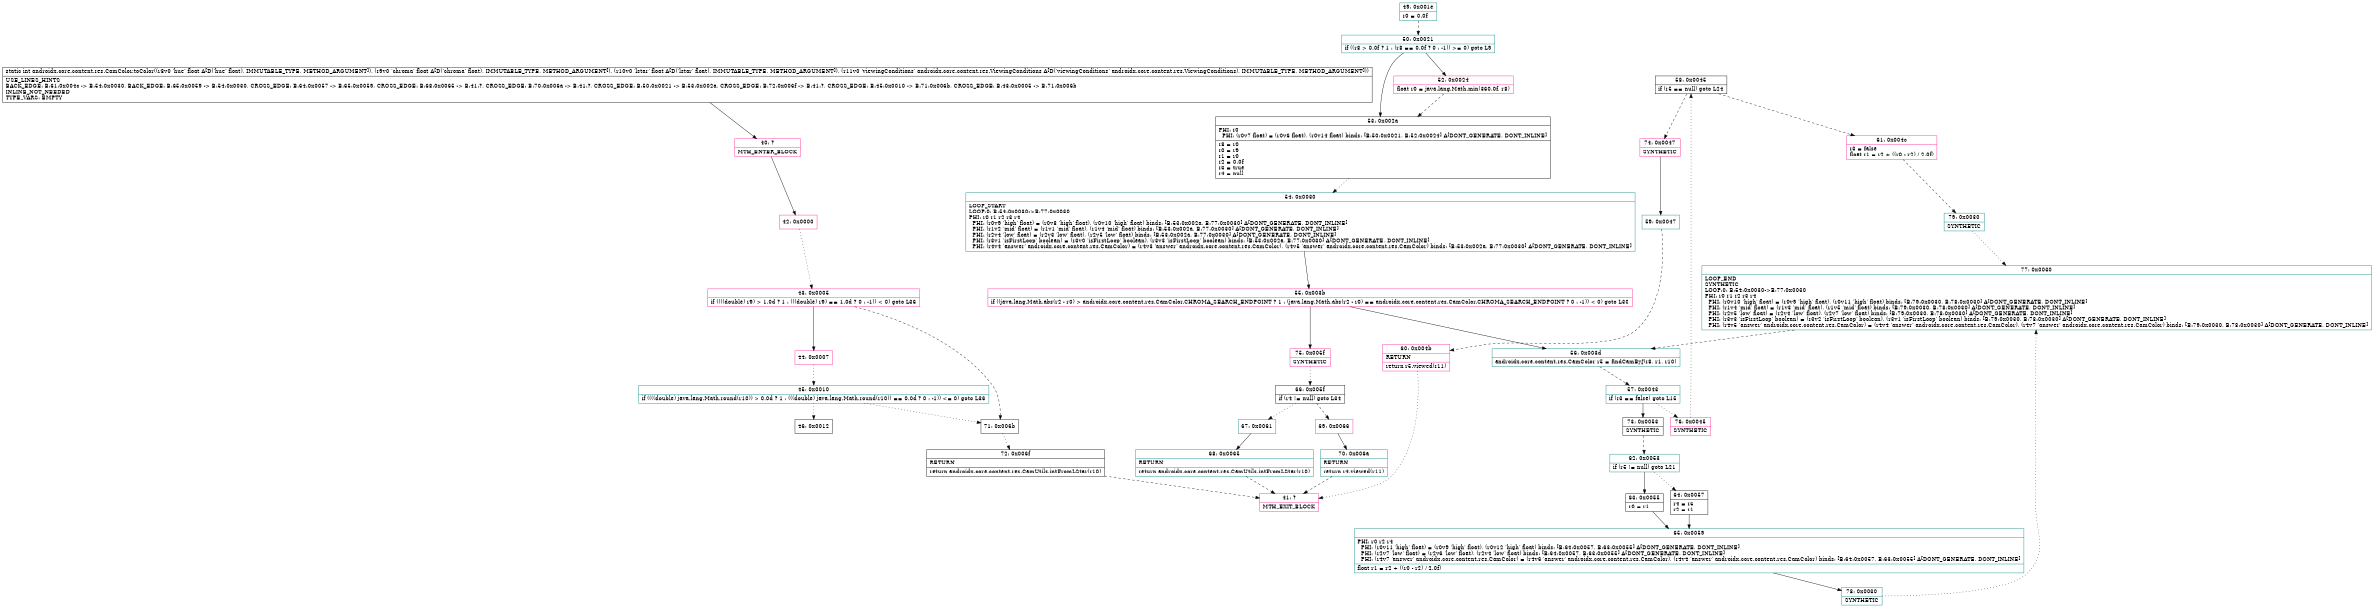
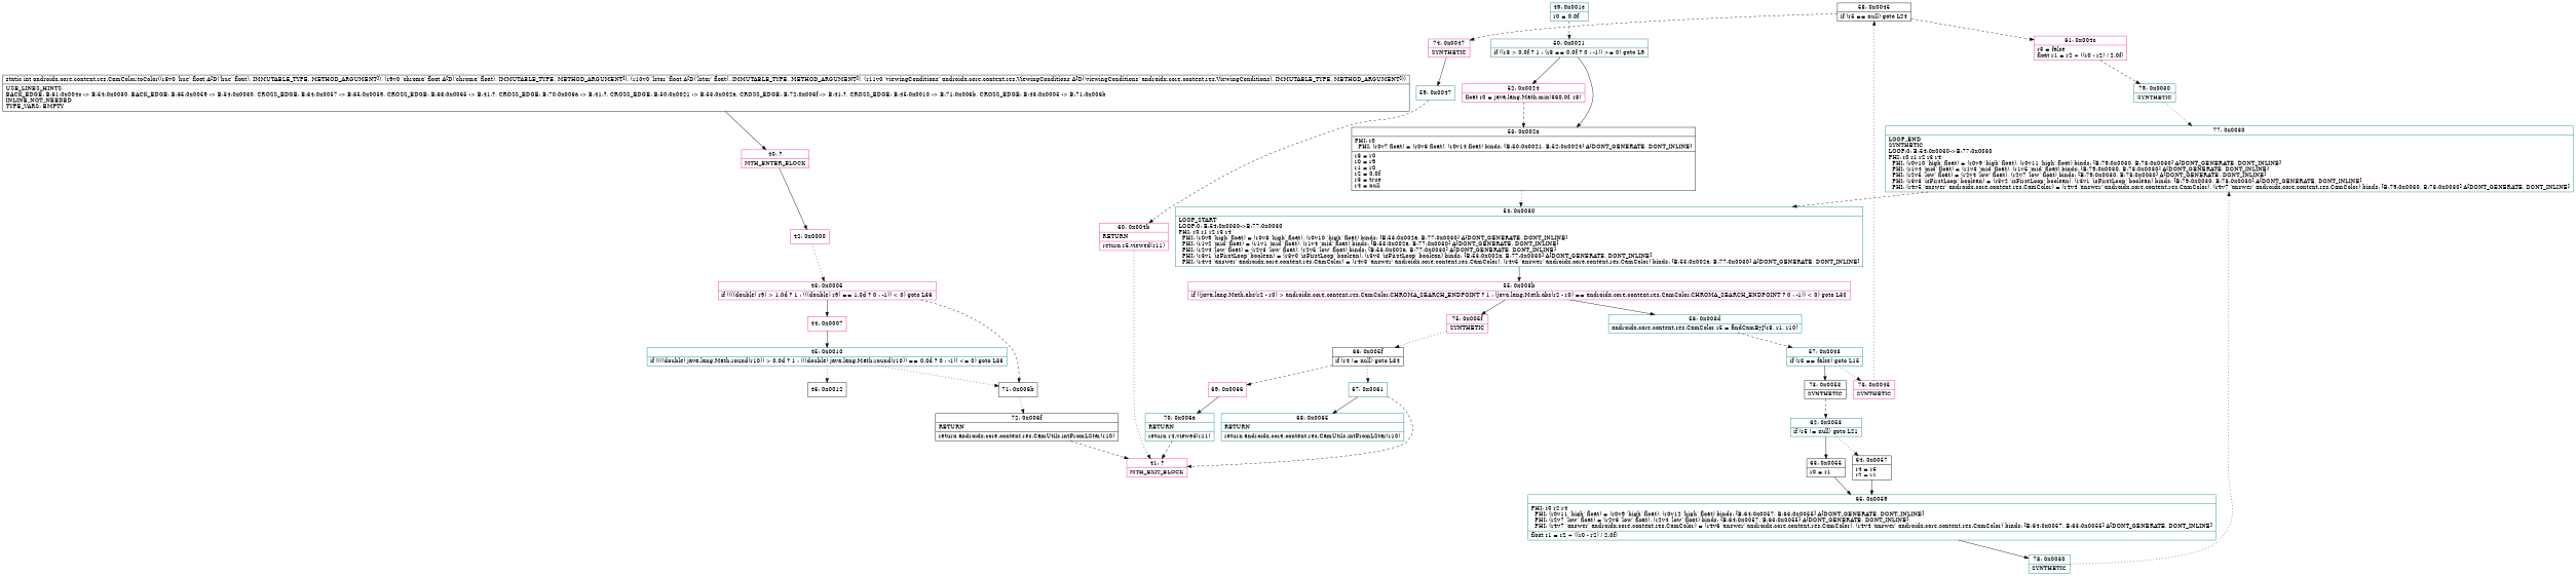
  digraph {
    node [color=teal shape=record]
    edge [style=solid]
    n1 [color=deeppink label="{40\:\ ?|MTH_ENTER_BLOCK\l}"]
    n2 [color=deeppink label="{42\:\ 0x0000}"]
    n3 [color=deeppink label="{43\:\ 0x0005|if ((((double) r9) \> 1.0d ? 1 : (((double) r9) == 1.0d ? 0 : \-1)) \< 0) goto L36\l}"]
    n4 [color=deeppink label="{44\:\ 0x0007}"]
    n5 [color=black label="{71\:\ 0x006b}"]
    n6 [label="{45\:\ 0x0010|if ((((double) java.lang.Math.round(r10)) \> 0.0d ? 1 : (((double) java.lang.Math.round(r10)) == 0.0d ? 0 : \-1)) \<= 0) goto L36\l}"]
    n7 [color=black label="{72\:\ 0x006f|RETURN\l|return androidx.core.content.res.CamUtils.intFromLStar(r10)\l}"]
    n8 [color=black label="{46\:\ 0x0012}"]
    n9 [label="{49\:\ 0x001e|r0 = 0.0f\l}"]
    n10 [label="{50\:\ 0x0021|if ((r8 \> 0.0f ? 1 : (r8 == 0.0f ? 0 : \-1)) \>= 0) goto L9\l}"]
    n11 [color=deeppink label="{52\:\ 0x0024|float r0 = java.lang.Math.min(360.0f, r8)\l}"]
    n12 [color=black label="{53\:\ 0x002a|PHI: r0 \l  PHI: (r0v7 float) = (r0v6 float), (r0v14 float) binds: [B:50:0x0021, B:52:0x0024] A[DONT_GENERATE, DONT_INLINE]\l|r8 = r0\lr0 = r9\lr1 = r0\lr2 = 0.0f\lr3 = true\lr4 = null\l}"]
    n13 [label="{54\:\ 0x0030|LOOP_START\lLOOP:0: B:54:0x0030\-\>B:77:0x0030\lPHI: r0 r1 r2 r3 r4 \l  PHI: (r0v9 'high' float) = (r0v8 'high' float), (r0v10 'high' float) binds: [B:53:0x002a, B:77:0x0030] A[DONT_GENERATE, DONT_INLINE]\l  PHI: (r1v2 'mid' float) = (r1v1 'mid' float), (r1v4 'mid' float) binds: [B:53:0x002a, B:77:0x0030] A[DONT_GENERATE, DONT_INLINE]\l  PHI: (r2v4 'low' float) = (r2v3 'low' float), (r2v5 'low' float) binds: [B:53:0x002a, B:77:0x0030] A[DONT_GENERATE, DONT_INLINE]\l  PHI: (r3v1 'isFirstLoop' boolean) = (r3v0 'isFirstLoop' boolean), (r3v3 'isFirstLoop' boolean) binds: [B:53:0x002a, B:77:0x0030] A[DONT_GENERATE, DONT_INLINE]\l  PHI: (r4v4 'answer' androidx.core.content.res.CamColor) = (r4v3 'answer' androidx.core.content.res.CamColor), (r4v5 'answer' androidx.core.content.res.CamColor) binds: [B:53:0x002a, B:77:0x0030] A[DONT_GENERATE, DONT_INLINE]\l}"]
    n14 [color=deeppink label="{55\:\ 0x003b|if ((java.lang.Math.abs(r2 \- r0) \> androidx.core.content.res.CamColor.CHROMA_SEARCH_ENDPOINT ? 1 : (java.lang.Math.abs(r2 \- r0) == androidx.core.content.res.CamColor.CHROMA_SEARCH_ENDPOINT ? 0 : \-1)) \< 0) goto L30\l}"]
    n15 [label="{56\:\ 0x003d|androidx.core.content.res.CamColor r5 = findCamByJ(r8, r1, r10)\l}"]
    n16 [color=deeppink label="{75\:\ 0x005f|SYNTHETIC\l}"]
    n17 [label="{57\:\ 0x0043|if (r3 == false) goto L15\l}"]
    n18 [color=black label="{66\:\ 0x005f|if (r4 != null) goto L34\l}"]
    n19 [color=black label="{73\:\ 0x0053|SYNTHETIC\l}"]
    n20 [color=deeppink label="{76\:\ 0x0045|SYNTHETIC\l}"]
    n21 [label="{62\:\ 0x0053|if (r5 != null) goto L21\l}"]
    n22 [color=black label="{58\:\ 0x0045|if (r5 == null) goto L24\l}"]
    n23 [color=black label="{63\:\ 0x0055|r0 = r1\l}"]
    n24 [color=black label="{64\:\ 0x0057|r4 = r5\lr2 = r1\l}"]
    n25 [label="{65\:\ 0x0059|PHI: r0 r2 r4 \l  PHI: (r0v11 'high' float) = (r0v9 'high' float), (r0v12 'high' float) binds: [B:64:0x0057, B:63:0x0055] A[DONT_GENERATE, DONT_INLINE]\l  PHI: (r2v7 'low' float) = (r2v6 'low' float), (r2v4 'low' float) binds: [B:64:0x0057, B:63:0x0055] A[DONT_GENERATE, DONT_INLINE]\l  PHI: (r4v7 'answer' androidx.core.content.res.CamColor) = (r4v6 'answer' androidx.core.content.res.CamColor), (r4v4 'answer' androidx.core.content.res.CamColor) binds: [B:64:0x0057, B:63:0x0055] A[DONT_GENERATE, DONT_INLINE]\l|float r1 = r2 + ((r0 \- r2) \/ 2.0f)\l}"]
    n26 [label="{78\:\ 0x0030|SYNTHETIC\l}"]
    n27 [label="{77\:\ 0x0030|LOOP_END\lSYNTHETIC\lLOOP:0: B:54:0x0030\-\>B:77:0x0030\lPHI: r0 r1 r2 r3 r4 \l  PHI: (r0v10 'high' float) = (r0v9 'high' float), (r0v11 'high' float) binds: [B:79:0x0030, B:78:0x0030] A[DONT_GENERATE, DONT_INLINE]\l  PHI: (r1v4 'mid' float) = (r1v3 'mid' float), (r1v5 'mid' float) binds: [B:79:0x0030, B:78:0x0030] A[DONT_GENERATE, DONT_INLINE]\l  PHI: (r2v5 'low' float) = (r2v4 'low' float), (r2v7 'low' float) binds: [B:79:0x0030, B:78:0x0030] A[DONT_GENERATE, DONT_INLINE]\l  PHI: (r3v3 'isFirstLoop' boolean) = (r3v2 'isFirstLoop' boolean), (r3v1 'isFirstLoop' boolean) binds: [B:79:0x0030, B:78:0x0030] A[DONT_GENERATE, DONT_INLINE]\l  PHI: (r4v5 'answer' androidx.core.content.res.CamColor) = (r4v4 'answer' androidx.core.content.res.CamColor), (r4v7 'answer' androidx.core.content.res.CamColor) binds: [B:79:0x0030, B:78:0x0030] A[DONT_GENERATE, DONT_INLINE]\l}"]
    n28 [color=deeppink label="{61\:\ 0x004c|r3 = false\lfloat r1 = r2 + ((r0 \- r2) \/ 2.0f)\l}"]
    n29 [color=deeppink label="{74\:\ 0x0047|SYNTHETIC\l}"]
    n30 [label="{79\:\ 0x0030|SYNTHETIC\l}"]
    n31 [label="{59\:\ 0x0047}"]
    n32 [color=deeppink label="{60\:\ 0x004b|RETURN\l|return r5.viewed(r11)\l}"]
    n33 [color=deeppink label="{41\:\ ?|MTH_EXIT_BLOCK\l}"]
    n34 [label="{67\:\ 0x0061}"]
    n35 [color=deeppink label="{69\:\ 0x0066}"]
    n36 [label="{68\:\ 0x0065|RETURN\l|return androidx.core.content.res.CamUtils.intFromLStar(r10)\l}"]
    n37 [label="{70\:\ 0x006a|RETURN\l|return r4.viewed(r11)\l}"]
    n38 [color=black label="{static int androidx.core.content.res.CamColor.toColor((r8v0 'hue' float A[D('hue' float), IMMUTABLE_TYPE, METHOD_ARGUMENT]), (r9v0 'chroma' float A[D('chroma' float), IMMUTABLE_TYPE, METHOD_ARGUMENT]), (r10v0 'lstar' float A[D('lstar' float), IMMUTABLE_TYPE, METHOD_ARGUMENT]), (r11v0 'viewingConditions' androidx.core.content.res.ViewingConditions A[D('viewingConditions' androidx.core.content.res.ViewingConditions), IMMUTABLE_TYPE, METHOD_ARGUMENT]))  | USE_LINES_HINTS\lBACK_EDGE: B:61:0x004c \-\> B:54:0x0030, BACK_EDGE: B:65:0x0059 \-\> B:54:0x0030, CROSS_EDGE: B:64:0x0057 \-\> B:65:0x0059, CROSS_EDGE: B:68:0x0065 \-\> B:41:?, CROSS_EDGE: B:70:0x006a \-\> B:41:?, CROSS_EDGE: B:50:0x0021 \-\> B:53:0x002a, CROSS_EDGE: B:72:0x006f \-\> B:41:?, CROSS_EDGE: B:45:0x0010 \-\> B:71:0x006b, CROSS_EDGE: B:43:0x0005 \-\> B:71:0x006b\lINLINE_NOT_NEEDED\lTYPE_VARS: EMPTY\l}"]
    n1 -> n2
    n2 -> n3 [style=dotted]
    n3 -> n4
    n3 -> n5 [style=dashed]
-   n4 -> n6 [style=dotted]
+   n4 -> n6
    n5 -> n7 [style=dotted]
    n6 -> n5 [style=dotted]
    n6 -> n8 [style=dotted]
    n7 -> n33 [style=dashed]
    n9 -> n10 [style=dashed]
    n10 -> n11
    n10 -> n12
    n11 -> n12 [style=dashed]
    n12 -> n13 [style=dotted]
    n13 -> n14
    n14 -> n15
    n14 -> n16
    n15 -> n17 [style=dashed]
    n16 -> n18 [style=dotted]
    n17 -> n19
    n17 -> n20 [style=dotted]
    n18 -> n34 [style=dotted]
    n18 -> n35 [style=dashed]
    n19 -> n21 [style=dashed]
    n20 -> n22 [style=dotted]
    n21 -> n23
    n21 -> n24 [style=dotted]
    n22 -> n28 [style=dashed]
    n22 -> n29 [style=dashed]
    n23 -> n25
    n24 -> n25
    n25 -> n26
    n26 -> n27 [style=dotted]
-   n27 -> n15 [style=dashed]
+   n27 -> n13 [style=dashed]
    n28 -> n30 [style=dashed]
    n29 -> n31
    n30 -> n27 [style=dotted]
    n31 -> n32 [style=dashed]
    n32 -> n33 [style=dotted]
    n34 -> n36
    n35 -> n37
-   n36 -> n33 [style=dashed]
+   n34 -> n33 [style=dashed]
    n37 -> n33 [style=dashed]
    n38 -> n1
  }
